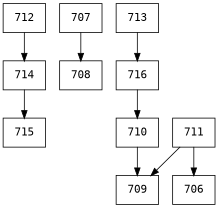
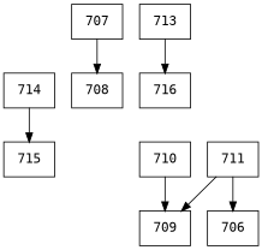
  digraph {
    fontname="DejaVu Sans Mono"
    node [fontname="DejaVu Sans Mono" shape=record]
    edge [fontname="DejaVu Sans Mono"]
-   n1 [label="{712}"]
    n2 [label="{714}"]
    n3 [label="{715}"]
    n4 [label="{707}"]
    n5 [label="{708}"]
    n6 [label="{713}"]
    n7 [label="{716}"]
    n8 [label="{710}"]
    n9 [label="{709}"]
    n10 [label="{711}"]
    n11 [label="{706}"]
-   n1 -> n2
    n2 -> n3
    n4 -> n5
    n6 -> n7
-   n7 -> n8
    n8 -> n9
    n10 -> n9
    n10 -> n11
  }
